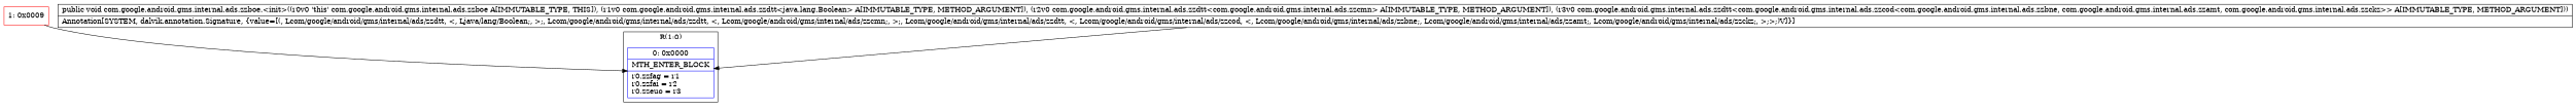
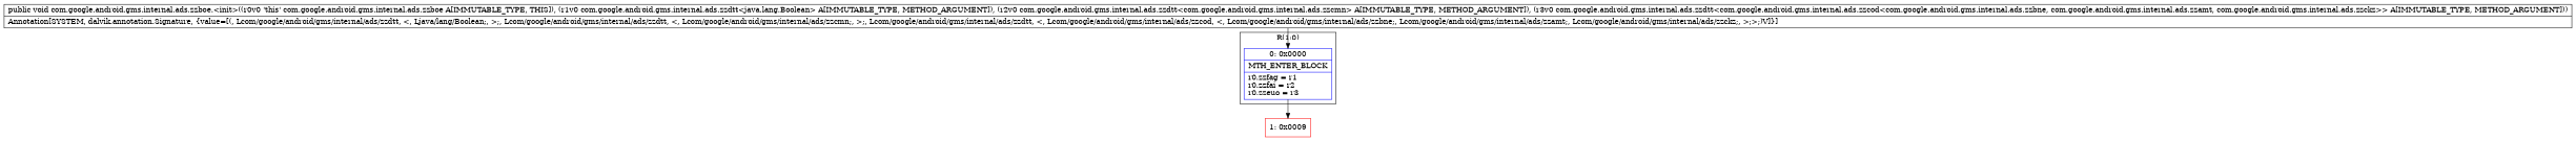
  digraph {
    node [shape=record]
    n1 [color=blue label="{0\:\ 0x0000|MTH_ENTER_BLOCK\l|r0.zzfag = r1\lr0.zzfai = r2\lr0.zzeuo = r3\l}"]
    n2 [color=red label="{1\:\ 0x0009}"]
    n3 [label="{public void com.google.android.gms.internal.ads.zzboe.\<init\>((r0v0 'this' com.google.android.gms.internal.ads.zzboe A[IMMUTABLE_TYPE, THIS]), (r1v0 com.google.android.gms.internal.ads.zzdtt\<java.lang.Boolean\> A[IMMUTABLE_TYPE, METHOD_ARGUMENT]), (r2v0 com.google.android.gms.internal.ads.zzdtt\<com.google.android.gms.internal.ads.zzcmn\> A[IMMUTABLE_TYPE, METHOD_ARGUMENT]), (r3v0 com.google.android.gms.internal.ads.zzdtt\<com.google.android.gms.internal.ads.zzcod\<com.google.android.gms.internal.ads.zzbne, com.google.android.gms.internal.ads.zzamt, com.google.android.gms.internal.ads.zzckz\>\> A[IMMUTABLE_TYPE, METHOD_ARGUMENT]))  | Annotation[SYSTEM, dalvik.annotation.Signature, \{value=[(, Lcom\/google\/android\/gms\/internal\/ads\/zzdtt, \<, Ljava\/lang\/Boolean;, \>;, Lcom\/google\/android\/gms\/internal\/ads\/zzdtt, \<, Lcom\/google\/android\/gms\/internal\/ads\/zzcmn;, \>;, Lcom\/google\/android\/gms\/internal\/ads\/zzdtt, \<, Lcom\/google\/android\/gms\/internal\/ads\/zzcod, \<, Lcom\/google\/android\/gms\/internal\/ads\/zzbne;, Lcom\/google\/android\/gms\/internal\/ads\/zzamt;, Lcom\/google\/android\/gms\/internal\/ads\/zzckz;, \>;\>;)V]\}]\l}"]
    subgraph cluster_1 {
      label="R(1:0)"
      n1
    }
-   n2 -> n1
+   n1 -> n2
    n3 -> n1
  }
